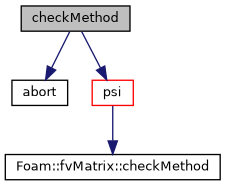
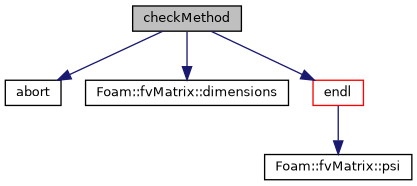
  digraph {
    fontname="DejaVu Sans"
    rankdir=TB
    node [color=black fontname="DejaVu Sans" fontsize=10 shape=record]
    edge [color=midnightblue fontname="DejaVu Sans" fontsize=10 labelfontname=FreeSans labelfontsize=10 style=solid]
    n1 [fillcolor=grey75 fontcolor=black height=0.2 label=checkMethod style=filled width=0.4]
    n2 [height=0.2 label=abort width=0.4]
-   n4 [color=red height=0.2 label=psi width=0.4]
-   n5 [height=0.2 label="Foam::fvMatrix::checkMethod" width=0.4]
+   n3 [height=0.2 label="Foam::fvMatrix::dimensions" width=0.4]
+   n4 [color=red height=0.2 label=endl width=0.4]
+   n5 [height=0.2 label="Foam::fvMatrix::psi" width=0.4]
    n1 -> n2
+   n1 -> n3
    n1 -> n4
    n4 -> n5
  }
